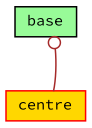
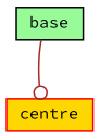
  digraph {
    rankdir=TB
    fontname="Source Code Pro"
    node [fontname="Source Code Pro" fontsize=10 shape=record style=filled]
    n1 [color=black fillcolor=palegreen fontcolor=black height=0.2 label=base width=0.4]
    n2 [color=red height=0.2 label=centre width=0.4 fillcolor=gold]
-   n2 -> n1 [color=brown fontname="Source Code Pro" fontsize=10 labelfontname=FreeSans labelfontsize=10 style=solid arrowhead=odot]
+   n1 -> n2 [color=brown fontname="Source Code Pro" fontsize=10 labelfontname=FreeSans labelfontsize=10 style=solid arrowhead=odot]
  }
